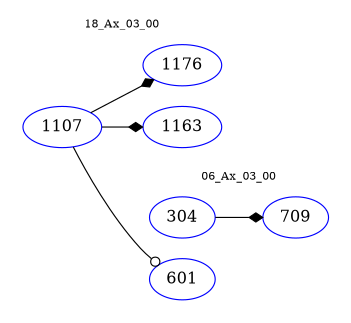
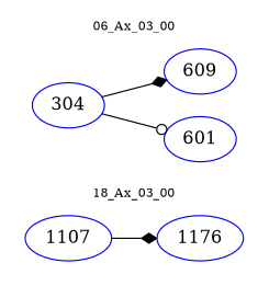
  digraph {
    rankdir=LR
    node [color=blue]
    edge [arrowhead=diamond color=black]
    n1 [label=1107]
-   n2 [label=1163]
    n3 [label=1176]
    n4 [label=304]
    n5 [label=601]
-   n6 [label=709]
+   n6 [label=609]
    subgraph cluster_1 {
      color=white
      fontsize=10
      label="18_Ax_03_00"
      n1
-     n2
      n3
    }
    subgraph cluster_2 {
      color=white
      fontsize=10
      label="06_Ax_03_00"
      n4
      n5
      n6
    }
-   n1 -> n2
    n1 -> n3
-   n1 -> n5 [arrowhead=odot]
+   n4 -> n5 [arrowhead=odot]
    n4 -> n6
  }
